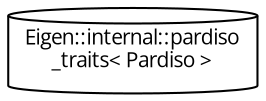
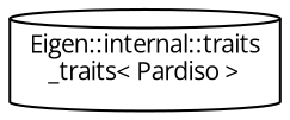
  digraph {
    rankdir=LR
    fontname="Open Sans"
-   n1 [color=black fillcolor=white fontname="Open Sans" fontsize=10 height=0.2 label="Eigen::internal::pardiso\l_traits\< Pardiso \>" shape=cylinder style=filled width=0.4]
+   n1 [color=black fillcolor=white fontname="Open Sans" fontsize=10 height=0.2 label="Eigen::internal::traits\l_traits\< Pardiso \>" shape=cylinder style=filled width=0.4]
  }
